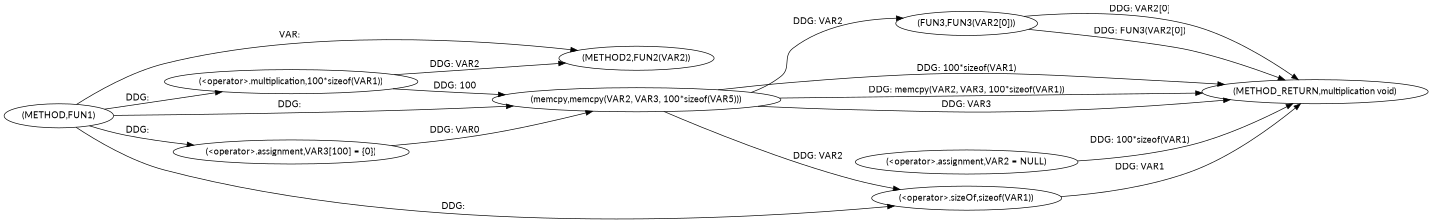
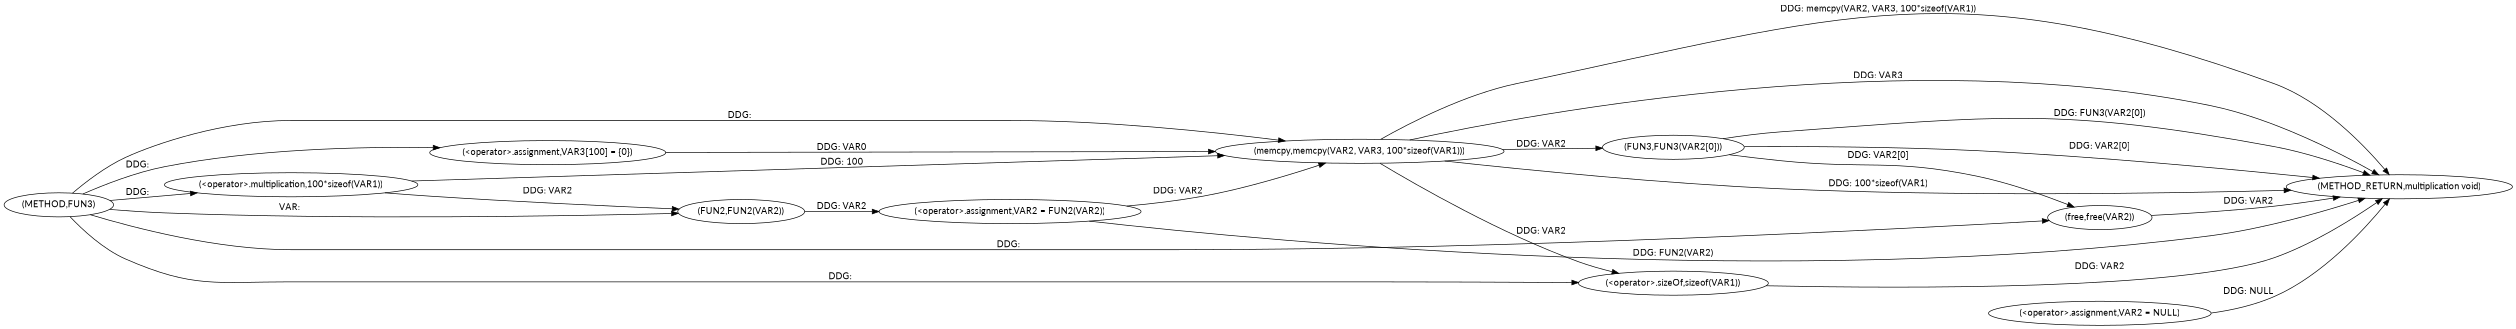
  digraph {
    fontname=Lato
    rankdir=LR
    node [fontname=Lato]
    edge [fontname=Lato]
-   n1 [label="(METHOD,FUN1)"]
-   n2 [label="(METHOD2,FUN2(VAR2))"]
+   n1 [label="(METHOD,FUN3)"]
+   n2 [label="(FUN2,FUN2(VAR2))"]
    n3 [label="(<operator>.assignment,VAR3[100] = {0})"]
-   n4 [label="(memcpy,memcpy(VAR2, VAR3, 100*sizeof(VAR5)))"]
+   n4 [label="(memcpy,memcpy(VAR2, VAR3, 100*sizeof(VAR1)))"]
    n5 [label="(<operator>.multiplication,100*sizeof(VAR1))"]
    n6 [label="(<operator>.sizeOf,sizeof(VAR1))"]
+   n7 [label="(free,free(VAR2))"]
    n8 [label="(<operator>.assignment,VAR2 = NULL)"]
    n9 [label="(METHOD_RETURN,multiplication void)"]
+   n10 [label="(<operator>.assignment,VAR2 = FUN2(VAR2))"]
    n11 [label="(FUN3,FUN3(VAR2[0]))"]
    n1 -> n2 [label="VAR: "]
    n1 -> n3 [label="DDG: "]
    n1 -> n4 [label="DDG: "]
    n1 -> n5 [label="DDG: "]
    n1 -> n6 [label="DDG: "]
+   n1 -> n7 [label="DDG: "]
+   n2 -> n10 [label="DDG: VAR2"]
    n3 -> n4 [label="DDG: VAR0"]
    n4 -> n6 [label="DDG: VAR2"]
    n4 -> n9 [label="DDG: 100*sizeof(VAR1)"]
    n4 -> n9 [label="DDG: memcpy(VAR2, VAR3, 100*sizeof(VAR1))"]
    n4 -> n9 [label="DDG: VAR3"]
    n4 -> n11 [label="DDG: VAR2"]
    n5 -> n2 [label="DDG: VAR2"]
    n5 -> n4 [label="DDG: 100"]
-   n6 -> n9 [label="DDG: VAR1"]
-   n8 -> n9 [label="DDG: 100*sizeof(VAR1)"]
+   n6 -> n9 [label="DDG: VAR2"]
+   n7 -> n9 [label="DDG: VAR2"]
+   n8 -> n9 [label="DDG: NULL"]
+   n10 -> n4 [label="DDG: VAR2"]
+   n10 -> n9 [label="DDG: FUN2(VAR2)"]
+   n11 -> n7 [label="DDG: VAR2[0]"]
    n11 -> n9 [label="DDG: FUN3(VAR2[0])"]
    n11 -> n9 [label="DDG: VAR2[0]"]
  }
